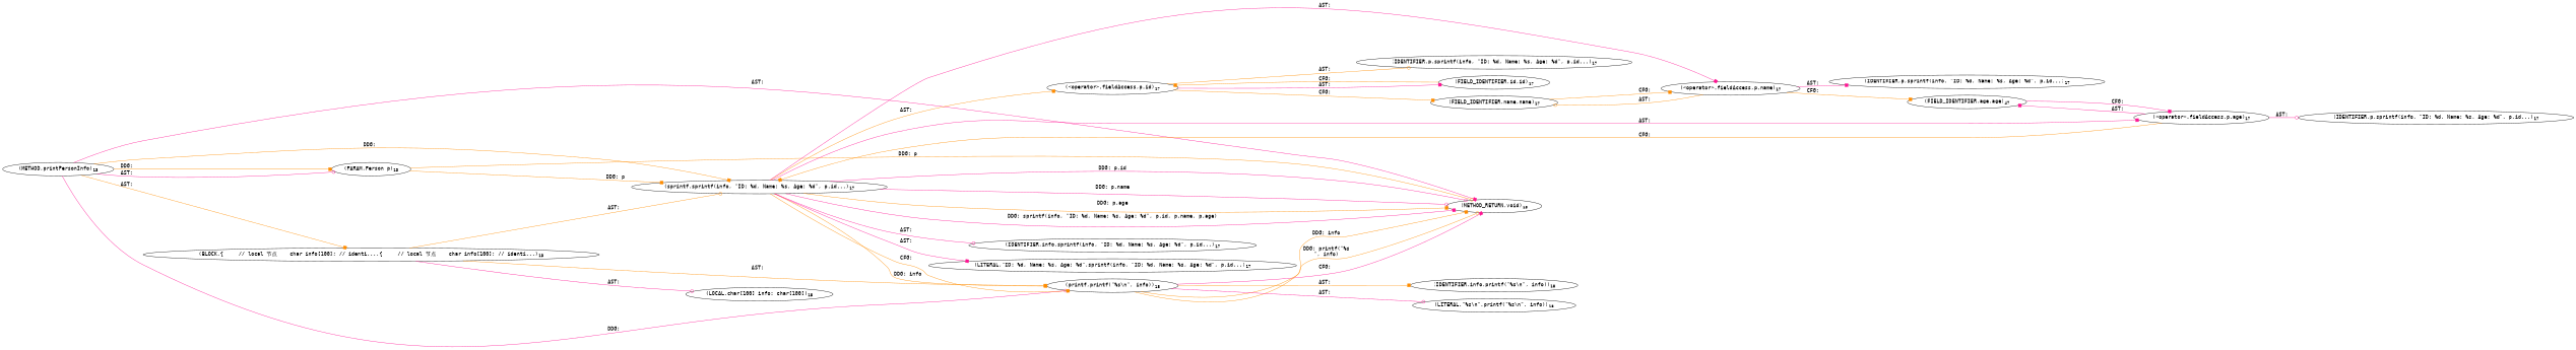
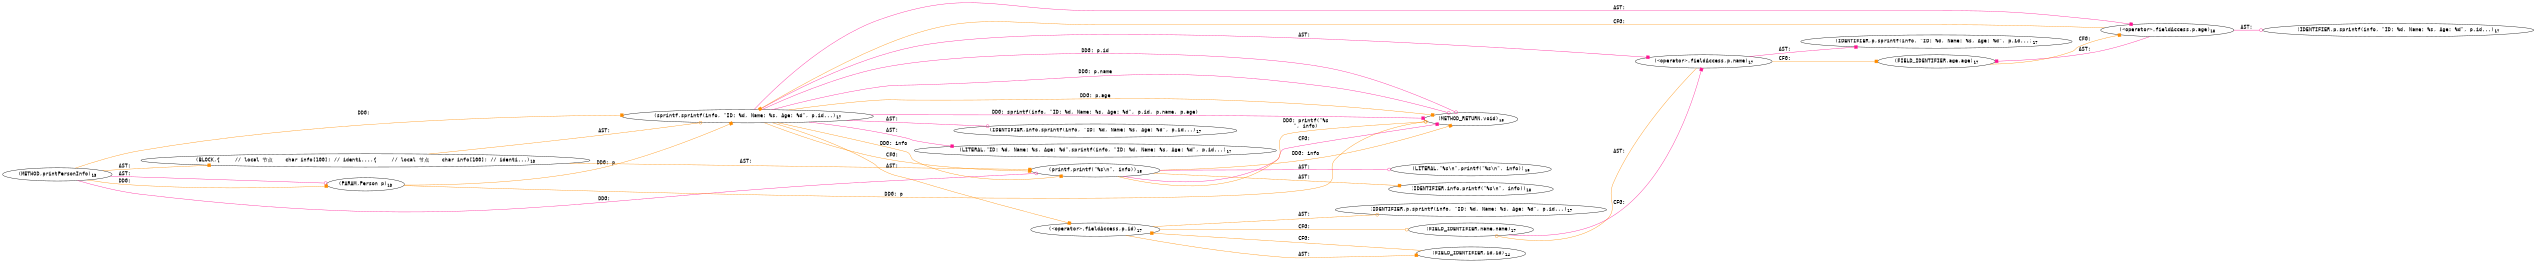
  digraph {
    fontname="DejaVu Sans Mono"
    rankdir=LR
    node [fontname="DejaVu Sans Mono"]
    edge [arrowhead=box color=darkorange fontname="DejaVu Sans Mono"]
    n1 [label=<(METHOD,printPersonInfo)<SUB>13</SUB>>]
    n2 [label=<(PARAM,Person p)<SUB>13</SUB>>]
    n3 [label=<(BLOCK,{     // local 节点     char info[100]; // identi...,{     // local 节点     char info[100]; // identi...)<SUB>13</SUB>>]
    n4 [label=<(sprintf,sprintf(info, &quot;ID: %d, Name: %s, Age: %d&quot;, p.id...)<SUB>17</SUB>>]
    n5 [label=<(printf,printf(&quot;%s\n&quot;, info))<SUB>18</SUB>>]
    n6 [label=<(METHOD_RETURN,void)<SUB>13</SUB>>]
-   n7 [label=<(LOCAL,char[100] info: char[100])<SUB>15</SUB>>]
    n8 [label=<(IDENTIFIER,info,sprintf(info, &quot;ID: %d, Name: %s, Age: %d&quot;, p.id...)<SUB>17</SUB>>]
    n9 [label=<(LITERAL,&quot;ID: %d, Name: %s, Age: %d&quot;,sprintf(info, &quot;ID: %d, Name: %s, Age: %d&quot;, p.id...)<SUB>17</SUB>>]
    n10 [label=<(&lt;operator&gt;.fieldAccess,p.id)<SUB>17</SUB>>]
    n11 [label=<(&lt;operator&gt;.fieldAccess,p.name)<SUB>17</SUB>>]
-   n12 [label=<(&lt;operator&gt;.fieldAccess,p.age)<SUB>17</SUB>>]
-   n13 [label=<(FIELD_IDENTIFIER,id,id)<SUB>17</SUB>>]
+   n12 [label=<(&lt;operator&gt;.fieldAccess,p.age)<SUB>18</SUB>>]
+   n13 [label=<(FIELD_IDENTIFIER,id,id)<SUB>14</SUB>>]
    n14 [label=<(LITERAL,&quot;%s\n&quot;,printf(&quot;%s\n&quot;, info))<SUB>18</SUB>>]
    n15 [label=<(IDENTIFIER,info,printf(&quot;%s\n&quot;, info))<SUB>18</SUB>>]
    n16 [label=<(IDENTIFIER,p,sprintf(info, &quot;ID: %d, Name: %s, Age: %d&quot;, p.id...)<SUB>17</SUB>>]
    n17 [label=<(FIELD_IDENTIFIER,name,name)<SUB>17</SUB>>]
    n18 [label=<(IDENTIFIER,p,sprintf(info, &quot;ID: %d, Name: %s, Age: %d&quot;, p.id...)<SUB>17</SUB>>]
-   n19 [label=<(FIELD_IDENTIFIER,age,age)<SUB>47</SUB>>]
+   n19 [label=<(FIELD_IDENTIFIER,age,age)<SUB>17</SUB>>]
    n20 [label=<(IDENTIFIER,p,sprintf(info, &quot;ID: %d, Name: %s, Age: %d&quot;, p.id...)<SUB>17</SUB>>]
    n1 -> n2 [arrowhead=odot color=deeppink label="AST: "]
    n1 -> n2 [label="DDG: "]
    n1 -> n3 [label="AST: "]
    n1 -> n4 [label="DDG: "]
    n1 -> n5 [arrowhead=odot color=deeppink label="DDG: "]
-   n1 -> n6 [color=deeppink label="AST: "]
    n2 -> n4 [label="DDG: p"]
    n2 -> n6 [arrowhead=odot label="DDG: p"]
    n3 -> n4 [arrowhead=odot label="AST: "]
    n3 -> n5 [label="AST: "]
-   n3 -> n7 [arrowhead=odot color=deeppink label="AST: "]
    n4 -> n5 [label="CFG: "]
    n4 -> n5 [label="DDG: info"]
    n4 -> n6 [arrowhead=odot color=deeppink label="DDG: p.id"]
    n4 -> n6 [arrowhead=odot color=deeppink label="DDG: p.name"]
    n4 -> n6 [label="DDG: p.age"]
    n4 -> n6 [color=deeppink label="DDG: sprintf(info, &quot;ID: %d, Name: %s, Age: %d&quot;, p.id, p.name, p.age)"]
    n4 -> n8 [arrowhead=odot color=deeppink label="AST: "]
    n4 -> n9 [color=deeppink label="AST: "]
    n4 -> n10 [label="AST: "]
    n4 -> n11 [color=deeppink label="AST: "]
    n4 -> n12 [color=deeppink label="AST: "]
    n5 -> n6 [color=deeppink label="CFG: "]
    n5 -> n6 [label="DDG: info"]
    n5 -> n6 [arrowhead=odot label="DDG: printf(&quot;%s\n&quot;, info)"]
    n5 -> n14 [arrowhead=odot color=deeppink label="AST: "]
    n5 -> n15 [label="AST: "]
-   n10 -> n13 [color=deeppink label="AST: "]
+   n10 -> n13 [label="AST: "]
    n10 -> n16 [arrowhead=odot label="AST: "]
-   n10 -> n17 [label="CFG: "]
+   n10 -> n17 [arrowhead=odot label="CFG: "]
    n11 -> n17 [arrowhead=odot label="AST: "]
    n11 -> n18 [color=deeppink label="AST: "]
    n11 -> n19 [label="CFG: "]
    n12 -> n4 [label="CFG: "]
    n12 -> n19 [color=deeppink label="AST: "]
    n12 -> n20 [arrowhead=odot color=deeppink label="AST: "]
    n13 -> n10 [label="CFG: "]
-   n17 -> n11 [label="CFG: "]
-   n19 -> n12 [color=deeppink label="CFG: "]
+   n17 -> n11 [color=deeppink label="CFG: "]
+   n19 -> n12 [label="CFG: "]
  }
